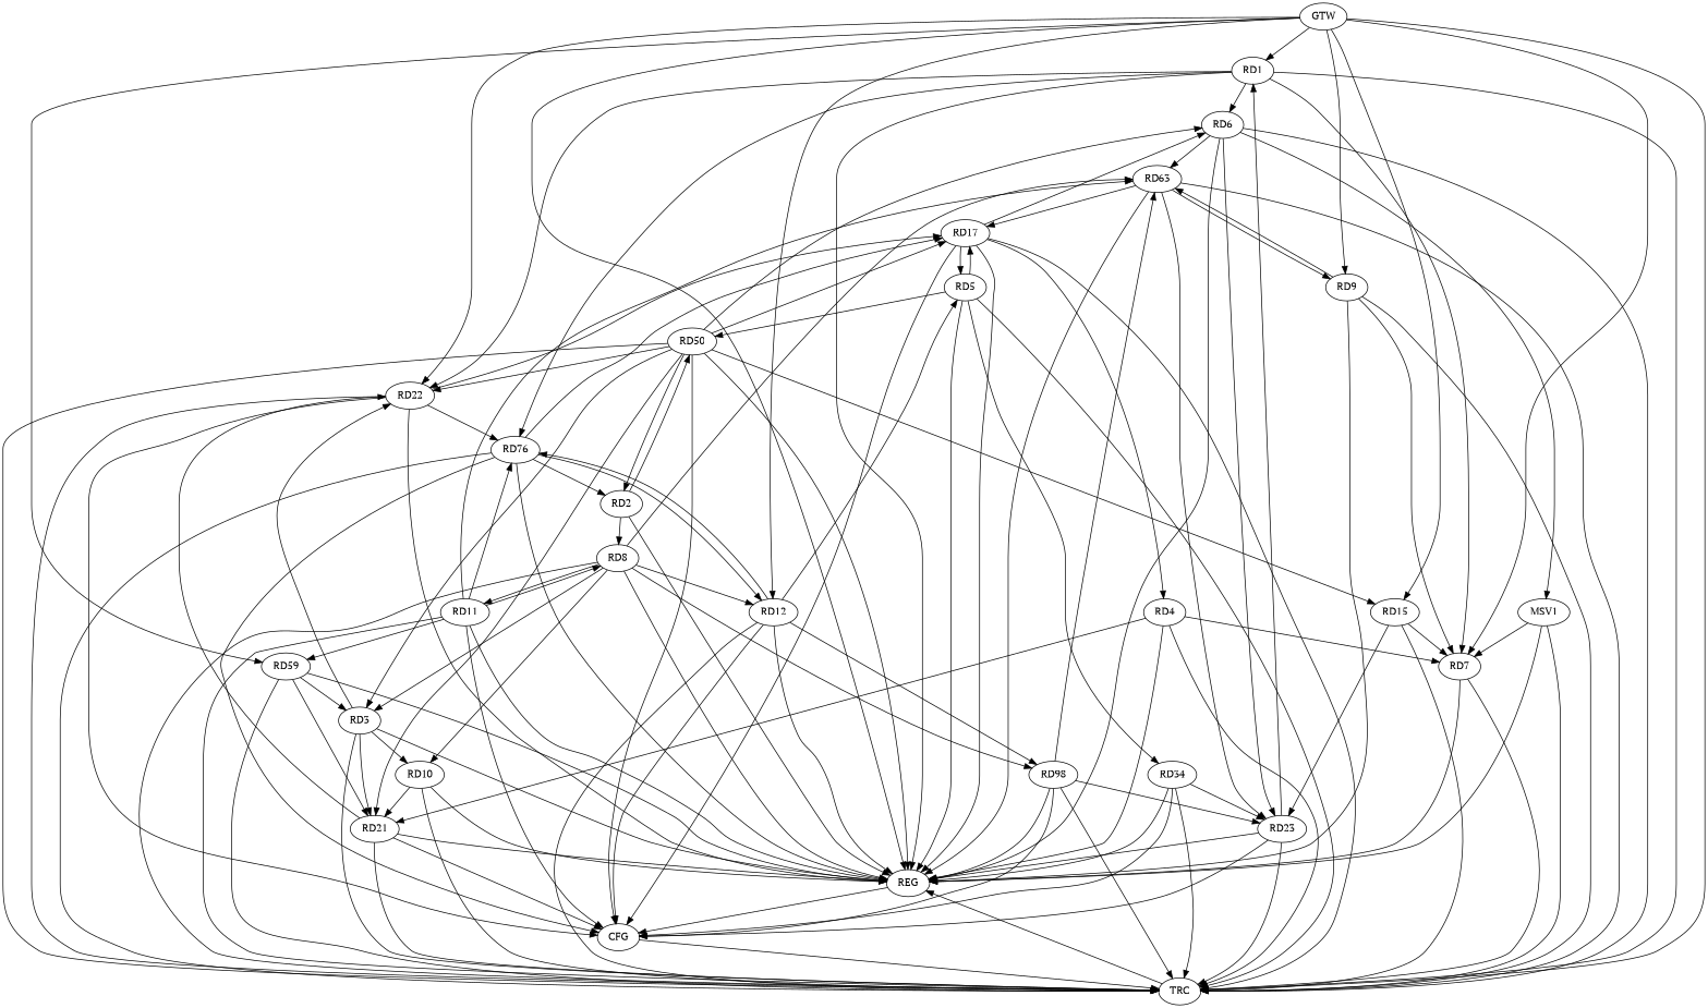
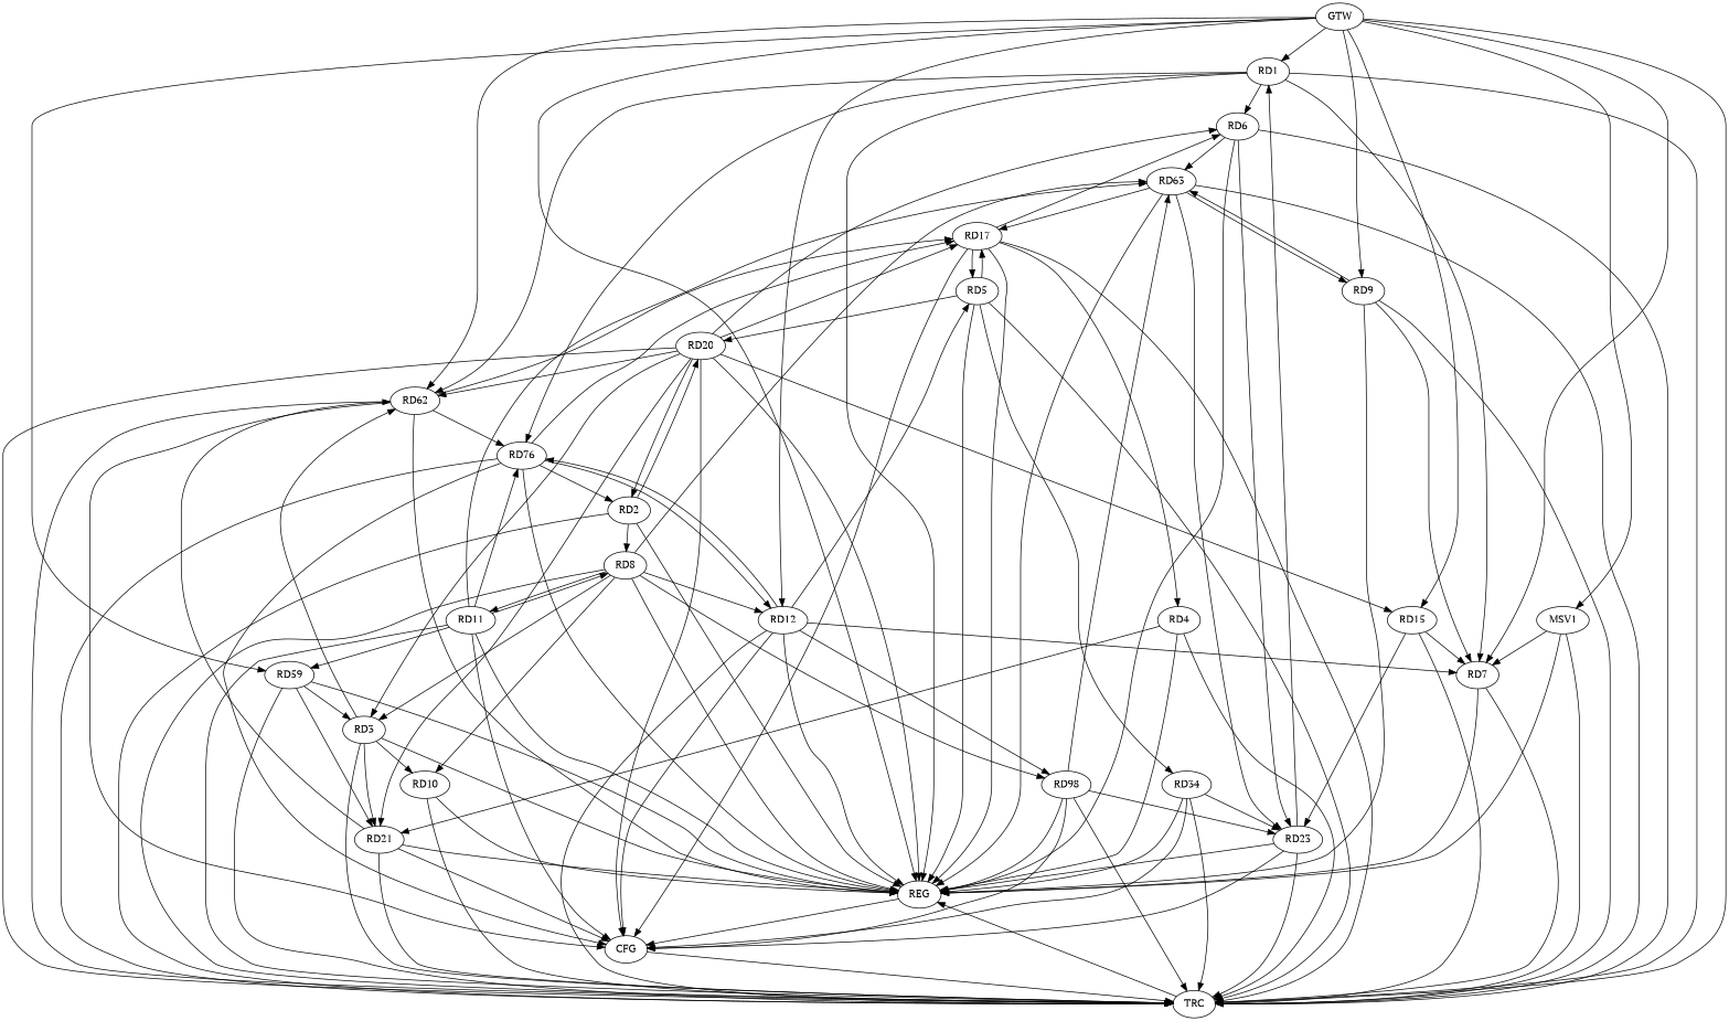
  strict digraph {
    fontname="PT Serif"
    node [fontname="PT Serif"]
    edge [fontname="PT Serif"]
    n1 [label=RD1]
    n2 [label=RD6]
    n3 [label=RD7]
    n4 [label=RD76]
-   n5 [label=RD22]
+   n5 [label=RD62]
    n6 [label=REG]
    n7 [label=TRC]
    n8 [label=RD63]
    n9 [label=RD23]
    n10 [label=RD2]
    n11 [label=RD17]
    n12 [label=RD12]
    n13 [label=CFG]
-   n14 [label=RD50]
+   n14 [label=RD20]
    n15 [label=RD8]
    n16 [label=RD3]
    n17 [label=RD21]
    n18 [label=RD15]
    n19 [label=RD10]
    n20 [label=RD4]
    n21 [label=RD5]
    n22 [label=RD34]
    n23 [label=RD11]
    n24 [label=RD98]
    n25 [label=RD9]
    n26 [label=RD59]
    n27 [label=GTW]
    n28 [label=MSV1]
    n1 -> n2
    n1 -> n3
    n1 -> n4
    n1 -> n5
    n1 -> n6
    n1 -> n7
    n2 -> n6
    n2 -> n7
    n2 -> n8
    n2 -> n9
    n3 -> n6
    n3 -> n7
    n4 -> n6
    n4 -> n7
    n4 -> n10
    n4 -> n11
    n4 -> n12
    n4 -> n13
    n5 -> n4
    n5 -> n6
    n5 -> n7
    n5 -> n11
    n5 -> n13
    n6 -> n13
    n7 -> n6
    n8 -> n6
    n8 -> n7
    n8 -> n9
    n8 -> n11
    n8 -> n25
    n9 -> n1
    n9 -> n6
    n9 -> n7
    n9 -> n13
    n10 -> n6
+   n10 -> n7
    n10 -> n14
    n10 -> n15
    n11 -> n2
    n11 -> n6
    n11 -> n7
    n11 -> n13
    n11 -> n20
    n11 -> n21
-   n20 -> n3
+   n12 -> n3
    n12 -> n4
    n12 -> n6
    n12 -> n7
    n12 -> n13
    n12 -> n21
    n12 -> n24
    n13 -> n7
    n14 -> n2
    n14 -> n5
    n14 -> n6
    n14 -> n7
    n14 -> n10
    n14 -> n11
    n14 -> n13
    n14 -> n16
    n14 -> n17
    n14 -> n18
    n15 -> n6
    n15 -> n7
    n15 -> n8
    n15 -> n12
    n15 -> n16
    n15 -> n19
    n15 -> n23
    n15 -> n24
    n16 -> n5
    n16 -> n6
    n16 -> n7
    n16 -> n17
    n16 -> n19
    n17 -> n5
    n17 -> n6
    n17 -> n7
    n17 -> n13
    n18 -> n3
    n18 -> n7
    n18 -> n9
    n19 -> n6
    n19 -> n7
-   n19 -> n17
    n20 -> n6
    n20 -> n7
    n20 -> n17
    n21 -> n6
    n21 -> n7
    n21 -> n11
    n21 -> n14
    n21 -> n22
    n22 -> n6
    n22 -> n7
    n22 -> n9
    n22 -> n13
    n23 -> n4
    n23 -> n6
    n23 -> n7
    n23 -> n8
    n23 -> n13
    n23 -> n15
    n23 -> n26
    n24 -> n6
    n24 -> n7
    n24 -> n8
    n24 -> n9
    n24 -> n13
    n25 -> n3
    n25 -> n6
    n25 -> n7
    n25 -> n8
    n26 -> n6
    n26 -> n7
    n26 -> n16
    n26 -> n17
    n27 -> n1
    n27 -> n3
    n27 -> n5
    n27 -> n6
    n27 -> n7
    n27 -> n12
    n27 -> n18
    n27 -> n25
    n27 -> n26
-   n2 -> n28
+   n27 -> n28
    n28 -> n3
    n28 -> n6
    n28 -> n7
  }
